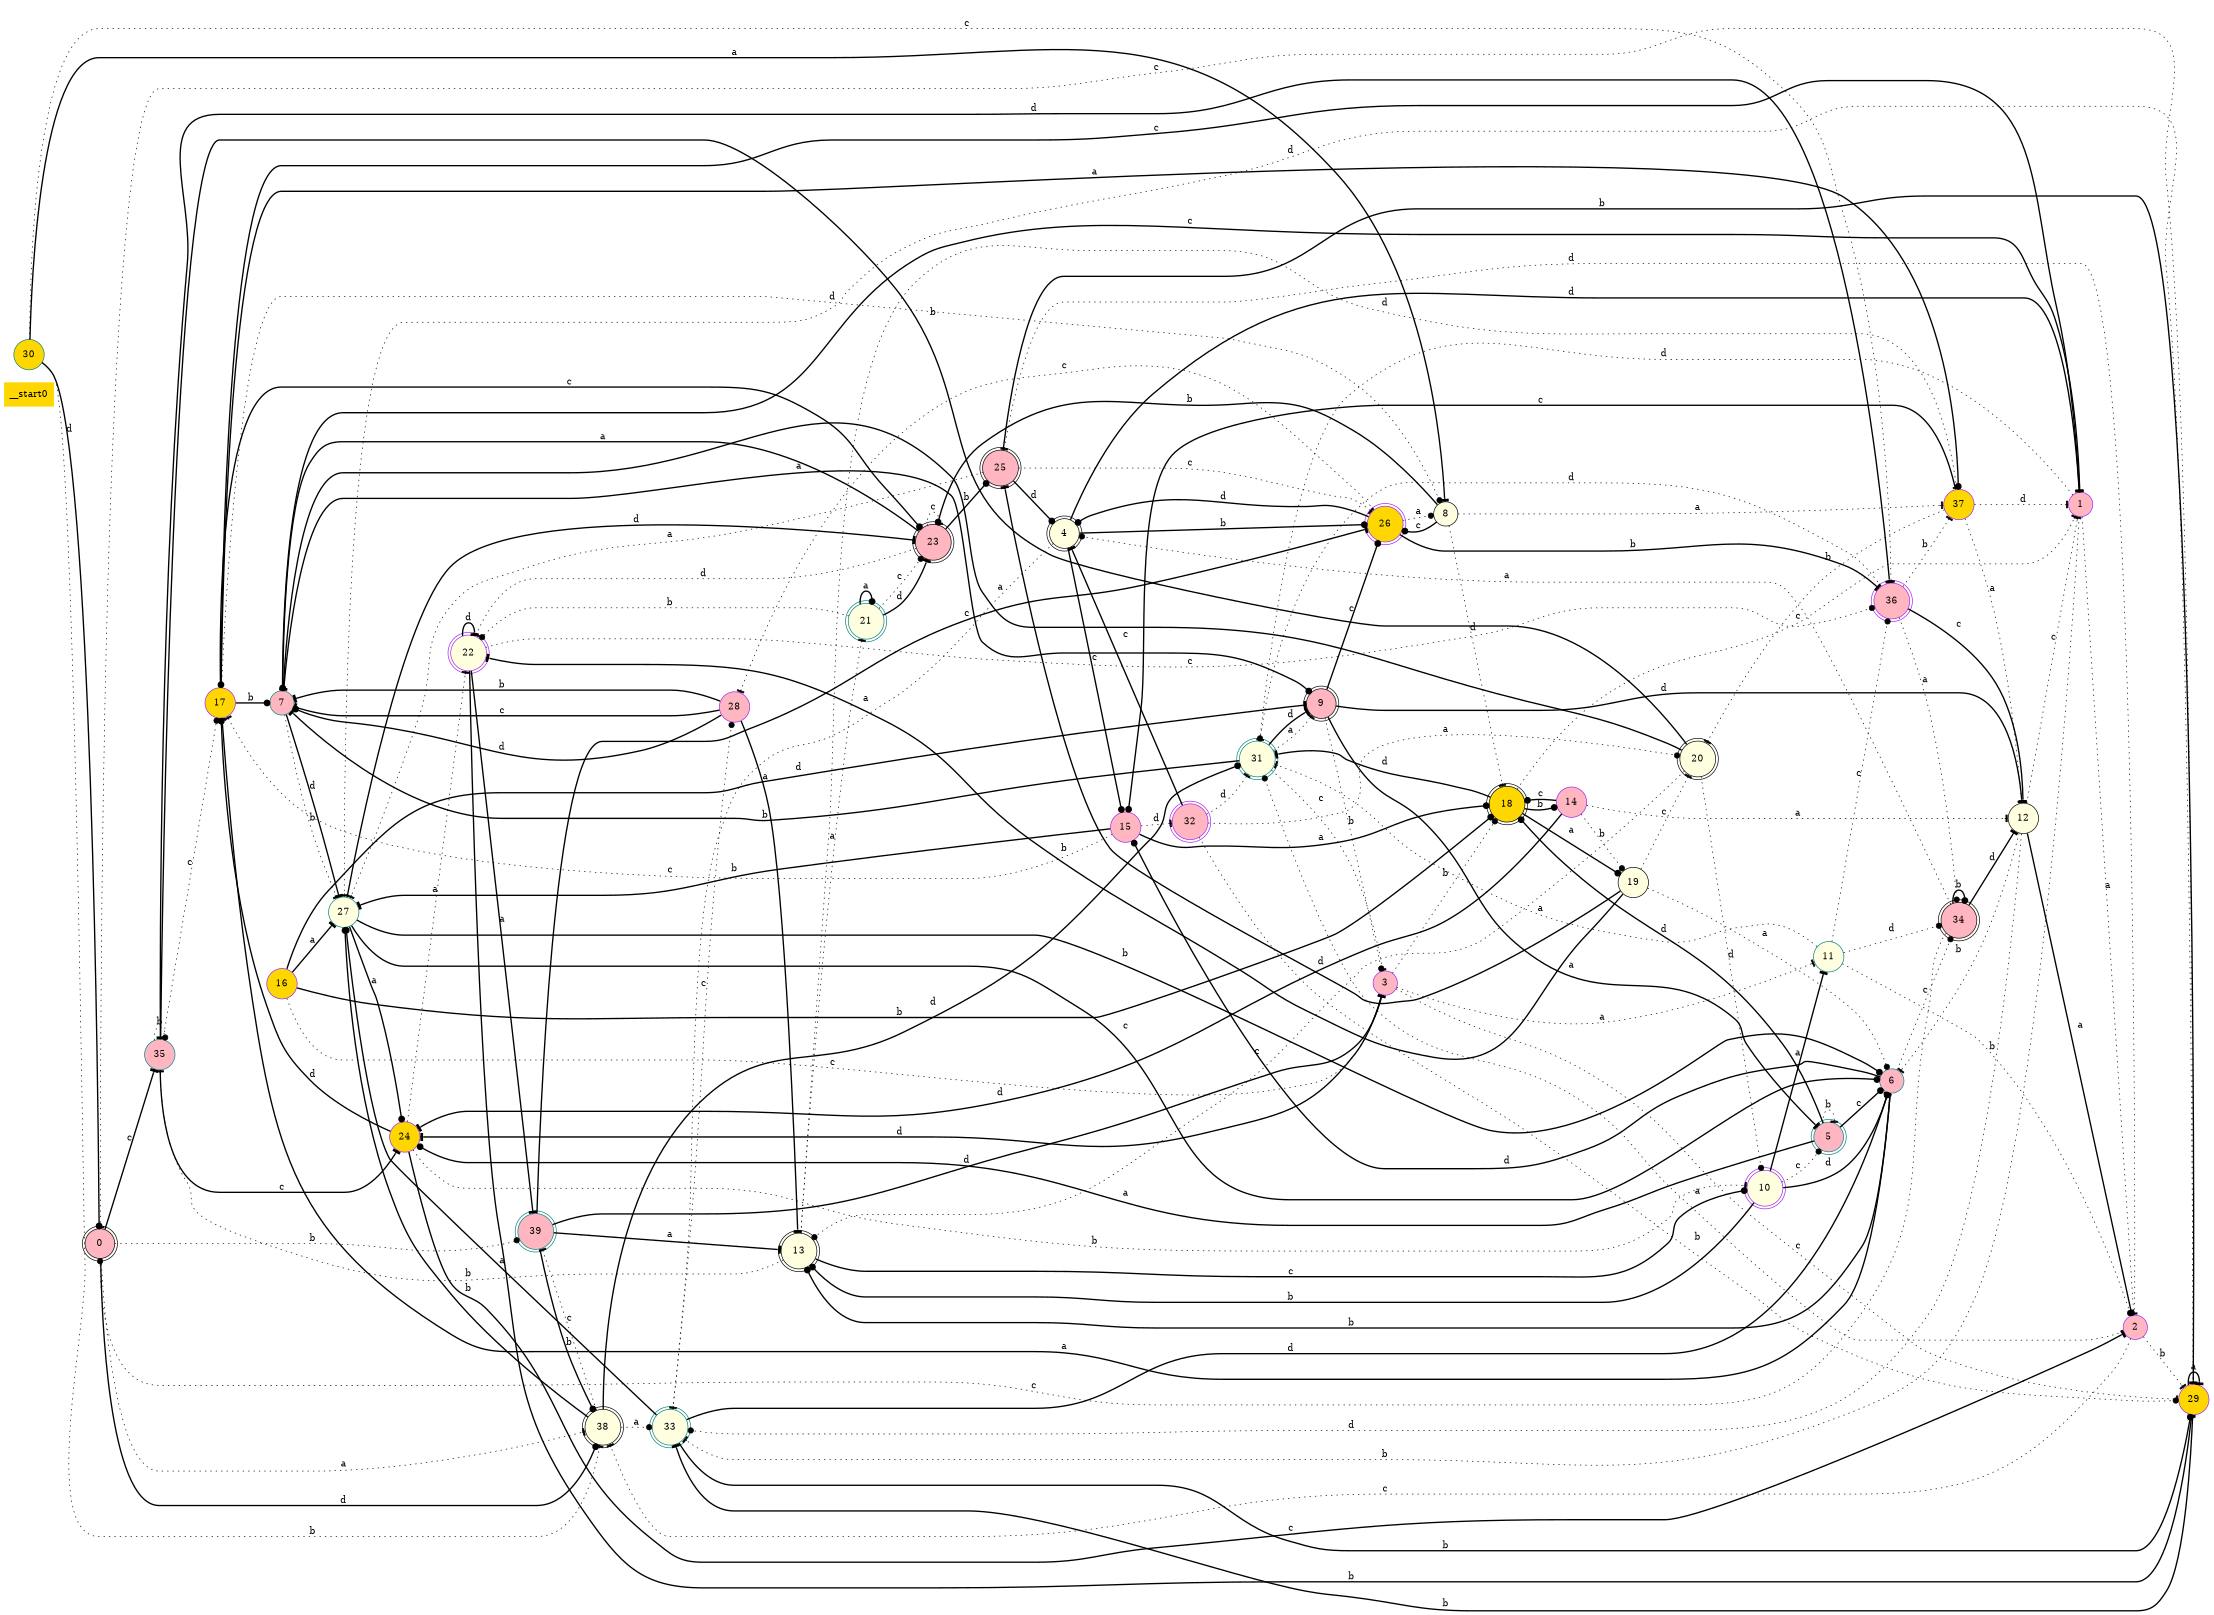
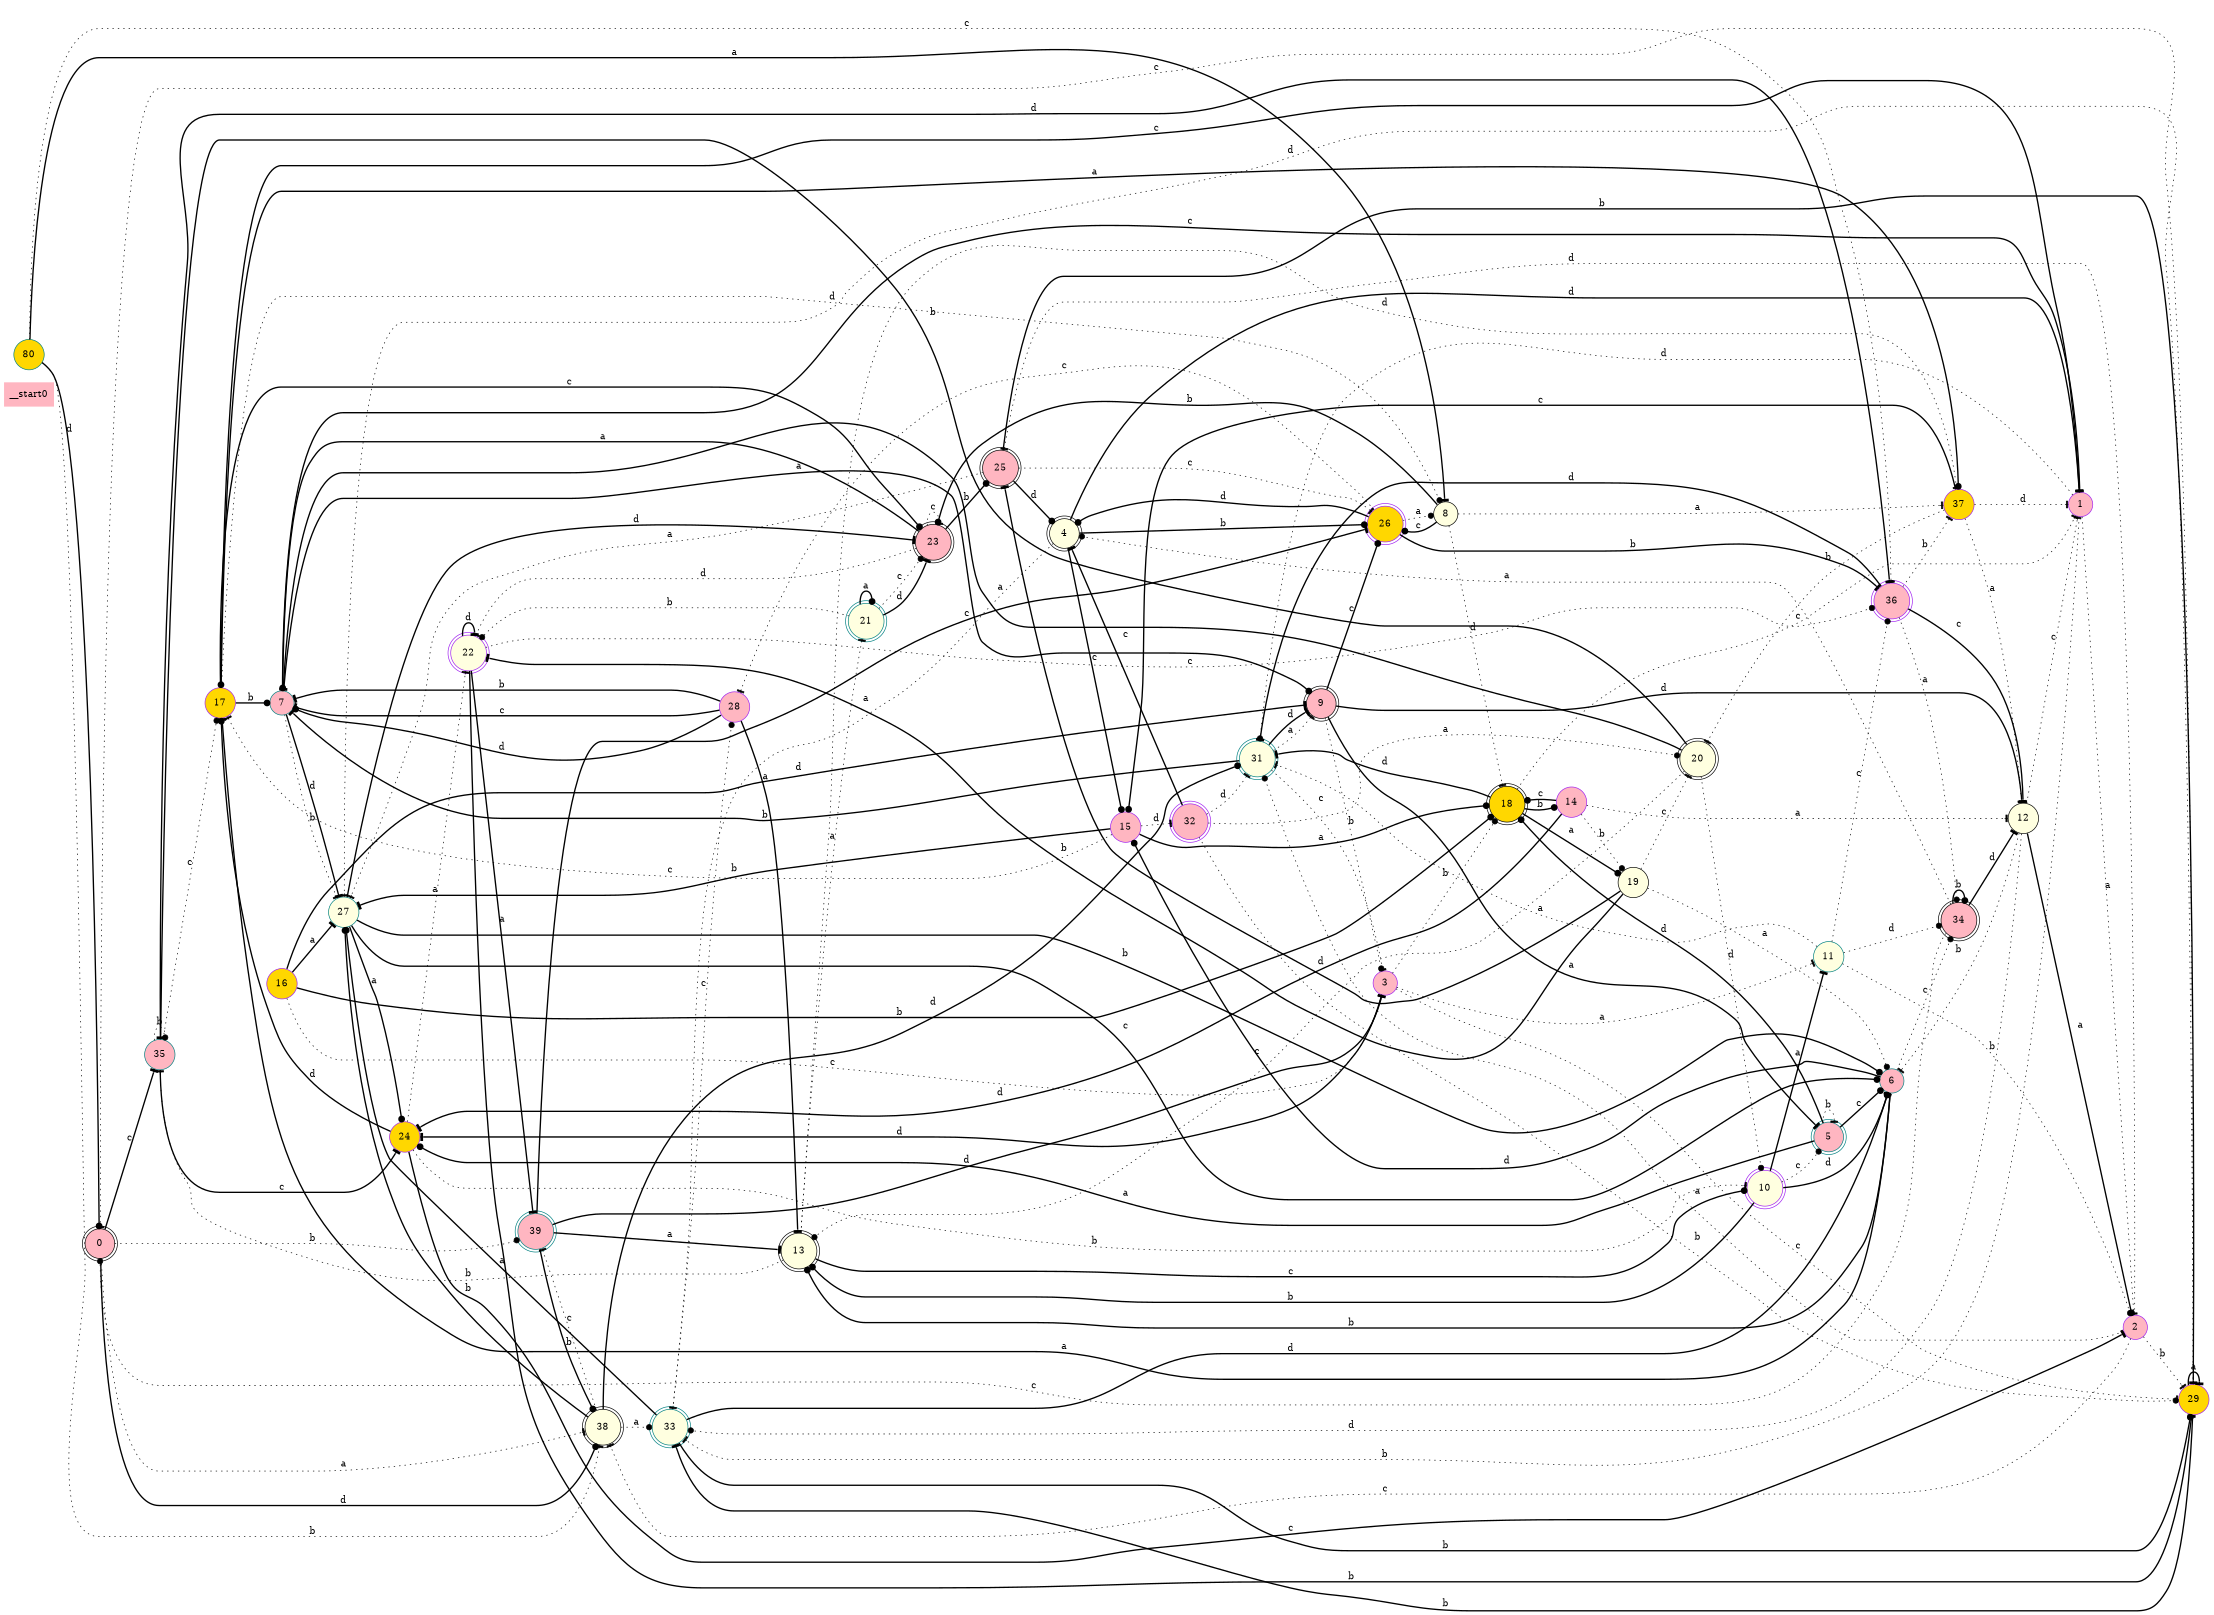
  digraph {
    rankdir=LR
    node [color=purple fillcolor=lightpink shape=doublecircle style=filled]
    edge [arrowhead=tee style=bold]
-   __start0 [color=teal fillcolor=gold shape=none]
+   __start0 [color=teal shape=none]
    n2 [color=black label=0 style="rounded,filled"]
    n3 [color=teal label=35 shape=circle]
    n4 [color=black fillcolor=lightyellow label=38 style="rounded,filled"]
    n5 [color=teal label=39 style="rounded,filled"]
    n6 [fillcolor=gold label=17 shape=circle]
    n7 [fillcolor=gold label=24 shape=circle]
    n8 [label=36 style="rounded,filled"]
    n9 [color=teal fillcolor=lightyellow label=31 style="rounded,filled"]
    n10 [color=teal fillcolor=lightyellow label=33 style="rounded,filled"]
    n11 [color=teal fillcolor=lightyellow label=27 shape=circle]
    n12 [label=3 shape=circle]
    n13 [fillcolor=gold label=26 style="rounded,filled"]
    n14 [color=black fillcolor=lightyellow label=13 style="rounded,filled"]
    n15 [label=1 shape=circle]
    n16 [label=2 shape=circle]
    n17 [color=black label=25 style="rounded,filled"]
    n18 [fillcolor=gold label=29 shape=circle]
    n19 [color=teal label=7 shape=circle]
    n20 [color=black fillcolor=lightyellow label=8 shape=circle]
    n21 [color=black label=23 style="rounded,filled"]
    n22 [fillcolor=gold label=37 shape=circle]
    n23 [color=black label=9 style="rounded,filled"]
    n24 [color=teal label=6 shape=circle]
    n25 [label=28 shape=circle]
    n26 [color=black fillcolor=lightyellow label=4 style="rounded,filled"]
    n27 [color=teal fillcolor=lightyellow label=11 shape=circle]
    n28 [color=black fillcolor=gold label=18 style="rounded,filled"]
    n29 [color=black label=34 style="rounded,filled"]
    n30 [label=14 shape=circle]
    n31 [color=black fillcolor=lightyellow label=19 shape=circle]
    n32 [fillcolor=lightyellow label=10 style="rounded,filled"]
    n33 [fillcolor=lightyellow label=22 style="rounded,filled"]
    n34 [label=15 shape=circle]
    n35 [label=32 style="rounded,filled"]
    n36 [color=teal label=5 style="rounded,filled"]
    n37 [color=teal fillcolor=lightyellow label=21 style="rounded,filled"]
    n38 [color=black fillcolor=lightyellow label=12 shape=circle]
    n39 [color=black fillcolor=lightyellow label=20 style="rounded,filled"]
    n40 [fillcolor=gold label=16 shape=circle]
-   n41 [color=teal fillcolor=gold label=30 shape=circle]
+   n41 [color=teal fillcolor=gold label=80 shape=circle]
    n2 -> n3 [label=c]
    n2 -> n4 [label=a style=dotted]
    n2 -> n4 [arrowhead=dot label=d]
    n2 -> n5 [arrowhead=dot label=b style=dotted]
    n3 -> n3 [arrowhead=dot label=b style=dotted]
    n3 -> n6 [arrowhead=dot label=c style=dotted]
    n3 -> n7 [label=c]
    n3 -> n8 [label=d]
    n4 -> n5 [label=c style=dotted]
    n4 -> n9 [arrowhead=dot label=d]
    n4 -> n10 [arrowhead=dot label=a style=dotted]
    n4 -> n11 [arrowhead=dot label=b]
    n5 -> n4 [arrowhead=dot label=b]
    n5 -> n12 [label=d]
    n5 -> n13 [label=c]
    n5 -> n14 [label=a]
    n6 -> n19 [arrowhead=dot label=b]
    n6 -> n20 [arrowhead=dot label=d style=dotted]
    n6 -> n21 [arrowhead=dot label=c]
    n6 -> n22 [arrowhead=dot label=a]
    n7 -> n6 [arrowhead=dot label=d]
    n7 -> n16 [label=c]
    n7 -> n32 [label=b style=dotted]
    n7 -> n33 [label=a style=dotted]
-   n8 -> n9 [label=d style=dotted]
+   n8 -> n9 [label=d]
    n8 -> n22 [label=b style=dotted]
    n8 -> n29 [arrowhead=dot label=a style=dotted]
    n8 -> n38 [label=c]
    n9 -> n12 [label=c style=dotted]
    n9 -> n19 [label=b]
    n9 -> n23 [label=a style=dotted]
    n9 -> n23 [label=d]
    n10 -> n11 [arrowhead=dot label=a]
    n10 -> n18 [arrowhead=dot label=b]
    n10 -> n24 [arrowhead=dot label=d]
    n10 -> n25 [arrowhead=dot label=c style=dotted]
    n11 -> n7 [arrowhead=dot label=a]
    n11 -> n21 [label=d]
    n11 -> n24 [arrowhead=dot label=b]
    n11 -> n24 [arrowhead=dot label=c]
    n12 -> n7 [label=d]
    n12 -> n18 [label=c style=dotted]
    n12 -> n27 [label=a style=dotted]
    n12 -> n28 [arrowhead=dot label=b style=dotted]
    n13 -> n8 [label=b]
    n13 -> n20 [arrowhead=dot label=a style=dotted]
    n13 -> n25 [label=c style=dotted]
    n13 -> n26 [arrowhead=dot label=d]
    n14 -> n3 [label=b style=dotted]
    n14 -> n22 [label=d style=dotted]
    n14 -> n32 [arrowhead=dot label=c]
    n14 -> n37 [label=a style=dotted]
    n15 -> n6 [arrowhead=dot label=c]
    n15 -> n9 [arrowhead=dot label=d style=dotted]
    n15 -> n10 [label=b style=dotted]
    n15 -> n16 [label=a style=dotted]
    n16 -> n4 [label=c style=dotted]
    n16 -> n9 [arrowhead=dot label=a style=dotted]
    n16 -> n17 [label=d style=dotted]
    n16 -> n18 [label=b style=dotted]
    n17 -> n11 [label=a style=dotted]
    n17 -> n13 [label=c style=dotted]
    n17 -> n18 [label=b]
    n17 -> n26 [arrowhead=dot label=d]
    n18 -> n2 [label=c style=dotted]
    n18 -> n10 [label=b]
    n18 -> n11 [label=d style=dotted]
    n18 -> n18 [label=a]
    n19 -> n11 [label=b style=dotted]
    n19 -> n11 [label=d]
    n19 -> n15 [label=c]
    n19 -> n23 [arrowhead=dot label=a]
    n20 -> n13 [arrowhead=dot label=c]
    n20 -> n21 [arrowhead=dot label=b]
    n20 -> n22 [label=a style=dotted]
    n20 -> n28 [label=d style=dotted]
    n21 -> n17 [arrowhead=dot label=b]
    n21 -> n19 [arrowhead=dot label=a]
    n21 -> n21 [label=c style=dotted]
    n21 -> n33 [label=d style=dotted]
    n22 -> n15 [label=d style=dotted]
    n22 -> n34 [arrowhead=dot label=c]
    n22 -> n38 [label=a style=dotted]
    n22 -> n39 [label=b style=dotted]
    n23 -> n12 [arrowhead=dot label=b style=dotted]
    n23 -> n13 [arrowhead=dot label=c]
    n23 -> n36 [label=a]
    n23 -> n38 [label=d]
    n24 -> n6 [label=a]
    n24 -> n14 [arrowhead=dot label=b]
    n24 -> n29 [arrowhead=dot label=c style=dotted]
    n24 -> n34 [arrowhead=dot label=d]
    n25 -> n14 [label=a]
    n25 -> n19 [label=b]
    n25 -> n19 [label=c]
    n25 -> n19 [arrowhead=dot label=d]
    n26 -> n10 [label=a style=dotted]
    n26 -> n13 [arrowhead=dot label=b]
    n26 -> n15 [label=d]
    n26 -> n34 [arrowhead=dot label=c]
    n27 -> n8 [arrowhead=dot label=c style=dotted]
    n27 -> n9 [label=a style=dotted]
    n27 -> n16 [arrowhead=dot label=b style=dotted]
    n27 -> n29 [arrowhead=dot label=d style=dotted]
    n28 -> n9 [label=d]
    n28 -> n15 [label=c style=dotted]
    n28 -> n30 [arrowhead=dot label=b]
    n28 -> n31 [arrowhead=dot label=a]
    n29 -> n2 [arrowhead=dot label=c style=dotted]
    n29 -> n26 [arrowhead=dot label=a style=dotted]
    n29 -> n29 [arrowhead=dot label=b]
    n29 -> n38 [label=d]
    n30 -> n7 [label=d]
    n30 -> n28 [arrowhead=dot label=c]
    n30 -> n31 [arrowhead=dot label=b style=dotted]
    n30 -> n38 [label=a style=dotted]
    n31 -> n17 [label=d]
    n31 -> n24 [arrowhead=dot label=a style=dotted]
    n31 -> n33 [label=b]
    n31 -> n39 [label=c style=dotted]
    n32 -> n14 [arrowhead=dot label=b]
    n32 -> n24 [label=d]
    n32 -> n27 [label=a]
    n32 -> n36 [arrowhead=dot label=c style=dotted]
    n33 -> n5 [label=a]
    n33 -> n8 [arrowhead=dot label=c style=dotted]
    n33 -> n18 [label=b]
    n33 -> n33 [label=d]
    n34 -> n6 [label=c style=dotted]
    n34 -> n11 [label=b]
    n34 -> n28 [arrowhead=dot label=a]
    n34 -> n35 [label=d style=dotted]
    n35 -> n9 [label=d style=dotted]
    n35 -> n18 [arrowhead=dot label=b style=dotted]
    n35 -> n26 [label=c]
    n35 -> n39 [arrowhead=dot label=a style=dotted]
    n36 -> n7 [arrowhead=dot label=a]
    n36 -> n24 [arrowhead=dot label=c]
    n36 -> n28 [arrowhead=dot label=d]
    n36 -> n36 [label=b style=dotted]
    n37 -> n21 [arrowhead=dot label=c style=dotted]
    n37 -> n21 [label=d]
    n37 -> n33 [arrowhead=dot label=b style=dotted]
    n37 -> n37 [arrowhead=dot label=a]
    n38 -> n10 [arrowhead=dot label=d style=dotted]
    n38 -> n15 [label=c style=dotted]
    n38 -> n16 [arrowhead=dot label=a]
    n38 -> n24 [label=b style=dotted]
    n39 -> n3 [label=b]
    n39 -> n14 [arrowhead=dot label=c style=dotted]
    n39 -> n19 [label=a]
    n39 -> n32 [arrowhead=dot label=d style=dotted]
    n40 -> n11 [label=a]
    n40 -> n12 [label=c style=dotted]
    n40 -> n23 [label=d]
    n40 -> n28 [arrowhead=dot label=b]
    n41 -> n2 [arrowhead=dot label=d]
    n41 -> n4 [label=b style=dotted]
    n41 -> n8 [label=c style=dotted]
    n41 -> n20 [label=a]
  }
